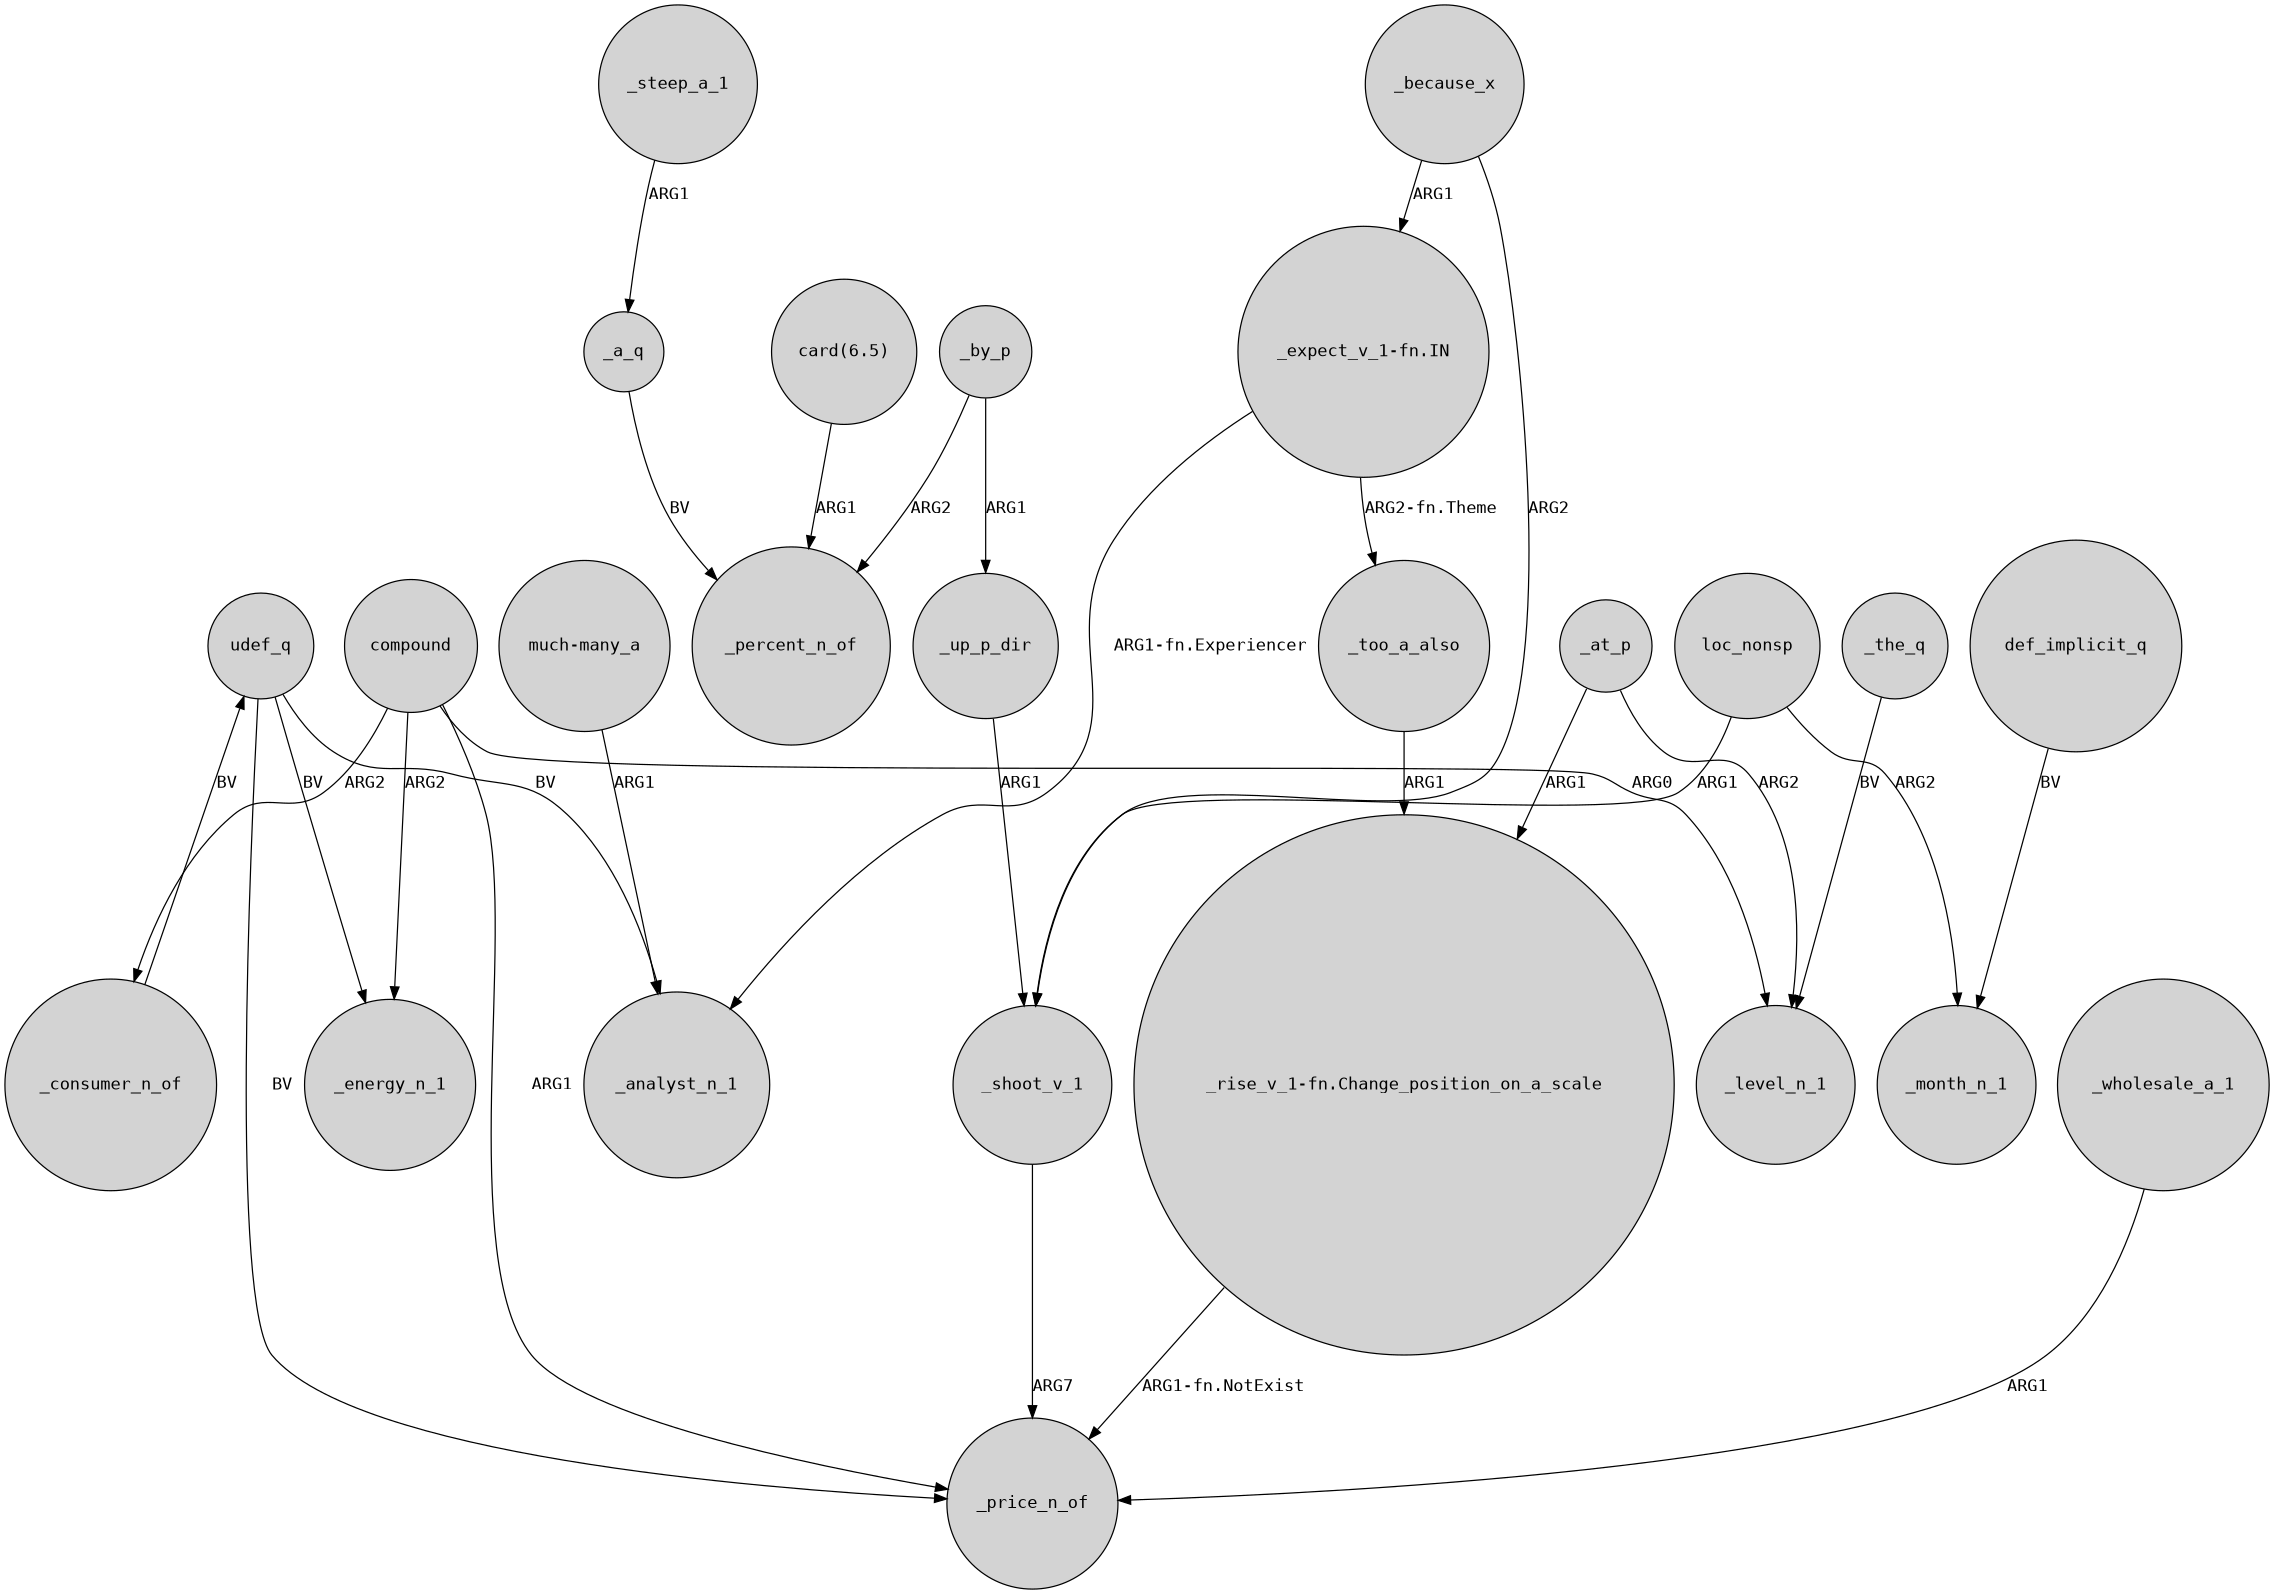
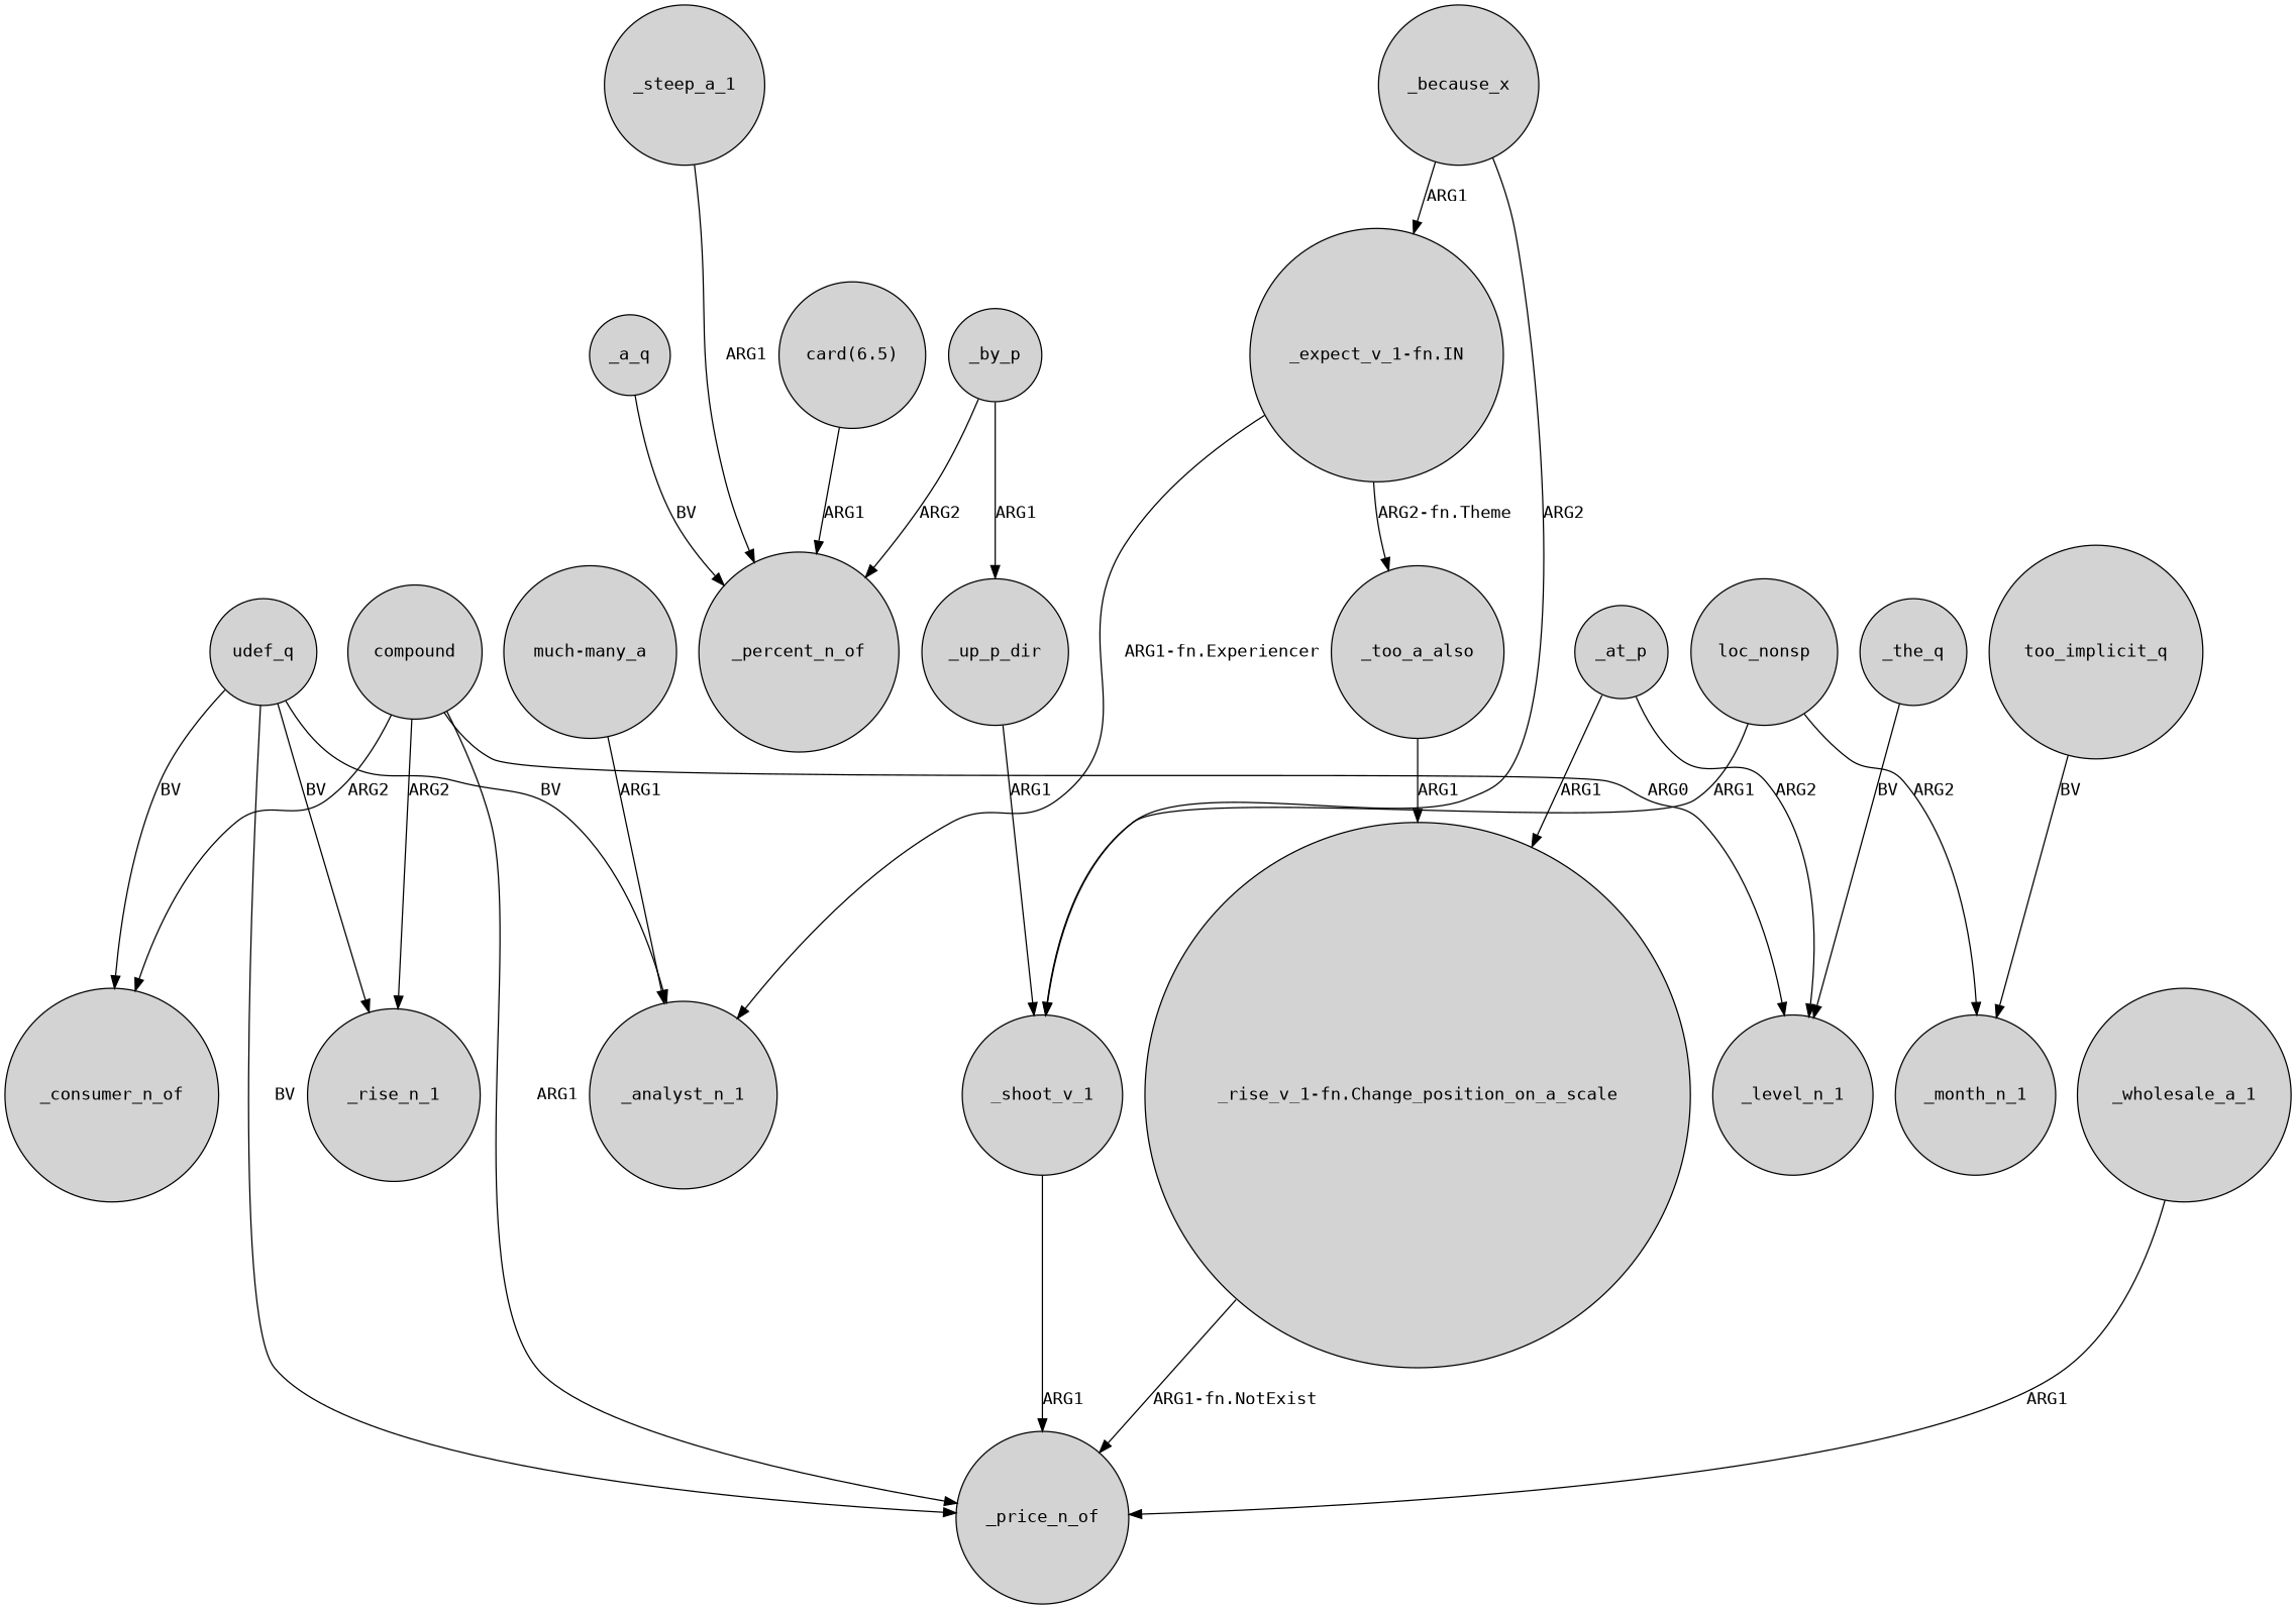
  digraph {
    fontname="DejaVu Sans Mono"
    node [fontname="DejaVu Sans Mono" shape=circle style=filled]
    edge [fontname="DejaVu Sans Mono"]
    udef_q
-   _energy_n_1
+   _energy_n_1 [label=_rise_n_1]
    _price_n_of
    _analyst_n_1
    _consumer_n_of
-   def_implicit_q
+   def_implicit_q [label=too_implicit_q]
    _month_n_1
    _by_p
    _up_p_dir
    _percent_n_of
    _shoot_v_1
    _because_x
    "_expect_v_1-fn.IN"
    _too_a_also
    _at_p
    "_rise_v_1-fn.Change_position_on_a_scale"
    _level_n_1
    _steep_a_1
    _the_q
    "much-many_a"
    compound
    "card(6.5)"
    loc_nonsp
    _wholesale_a_1
    _a_q
    udef_q -> _energy_n_1 [label=BV]
    udef_q -> _price_n_of [label=BV]
    udef_q -> _analyst_n_1 [label=BV]
-   _consumer_n_of -> udef_q [label=BV]
+   udef_q -> _consumer_n_of [label=BV]
    def_implicit_q -> _month_n_1 [label=BV]
    _by_p -> _up_p_dir [label=ARG1]
    _by_p -> _percent_n_of [label=ARG2]
    _up_p_dir -> _shoot_v_1 [label=ARG1]
-   _shoot_v_1 -> _price_n_of [label=ARG7]
+   _shoot_v_1 -> _price_n_of [label=ARG1]
    _because_x -> _shoot_v_1 [label=ARG2]
    _because_x -> "_expect_v_1-fn.IN" [label=ARG1]
    "_expect_v_1-fn.IN" -> _analyst_n_1 [label="ARG1-fn.Experiencer"]
    "_expect_v_1-fn.IN" -> _too_a_also [label="ARG2-fn.Theme"]
    _too_a_also -> "_rise_v_1-fn.Change_position_on_a_scale" [label=ARG1]
    _at_p -> "_rise_v_1-fn.Change_position_on_a_scale" [label=ARG1]
    _at_p -> _level_n_1 [label=ARG2]
    "_rise_v_1-fn.Change_position_on_a_scale" -> _price_n_of [label="ARG1-fn.NotExist"]
-   _steep_a_1 -> _a_q [label=ARG1]
+   _steep_a_1 -> _percent_n_of [label=ARG1]
    _the_q -> _level_n_1 [label=BV]
    "much-many_a" -> _analyst_n_1 [label=ARG1]
    compound -> _energy_n_1 [label=ARG2]
    compound -> _price_n_of [label=ARG1]
    compound -> _consumer_n_of [label=ARG2]
    compound -> _level_n_1 [label=ARG0]
    "card(6.5)" -> _percent_n_of [label=ARG1]
    loc_nonsp -> _month_n_1 [label=ARG2]
    loc_nonsp -> _shoot_v_1 [label=ARG1]
    _wholesale_a_1 -> _price_n_of [label=ARG1]
    _a_q -> _percent_n_of [label=BV]
  }
